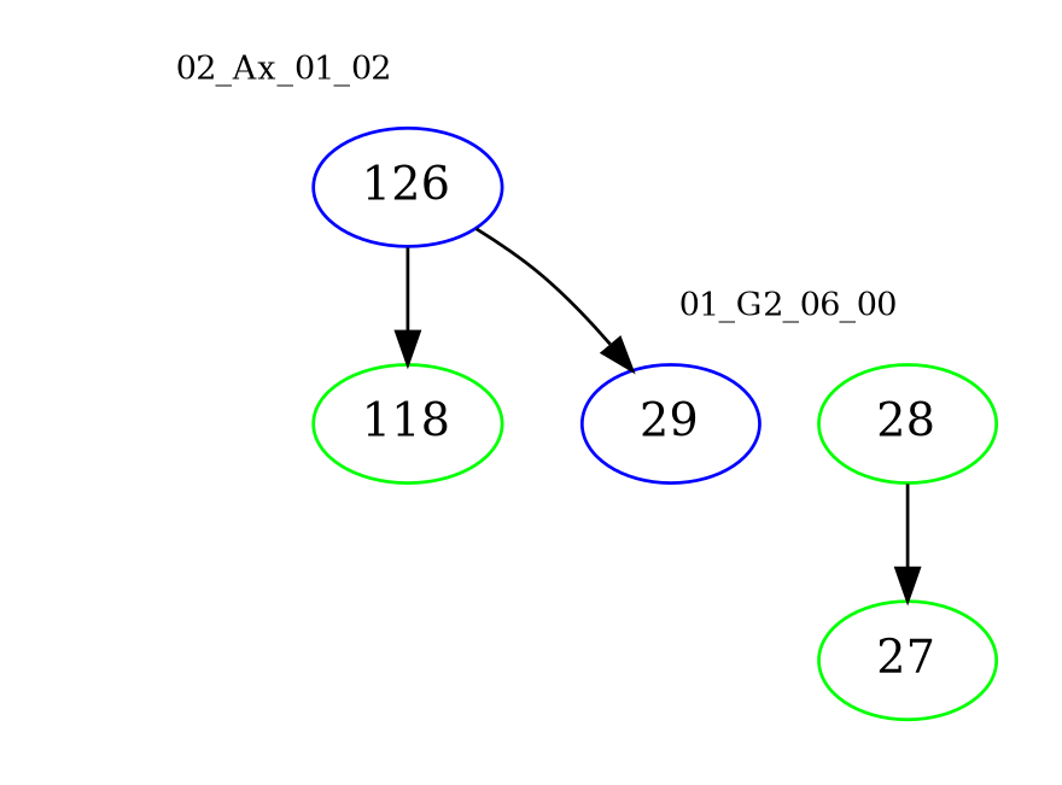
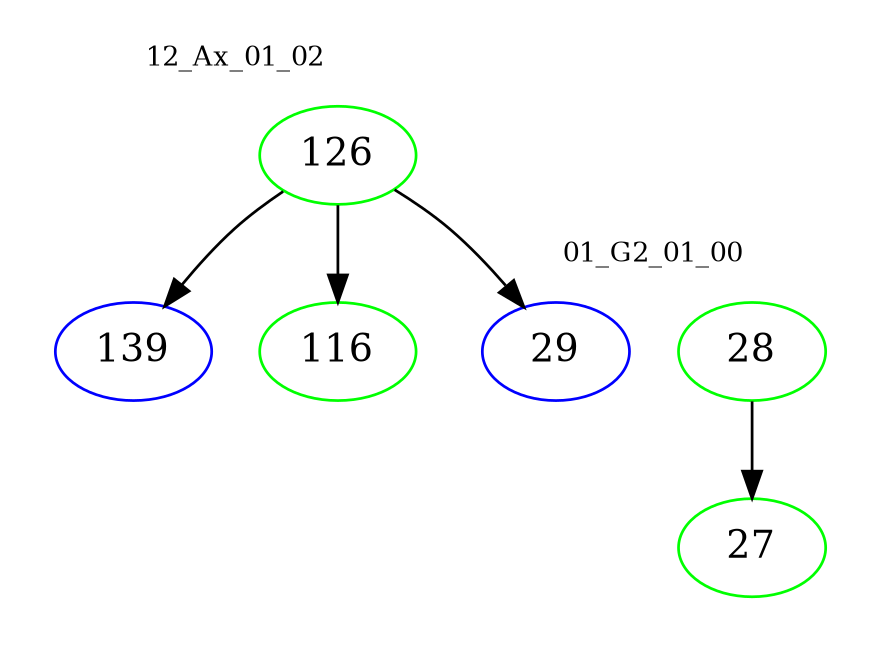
  digraph {
    node [color=blue]
    edge [color=black]
-   n1 [label=126]
-   n3 [color=green label=118]
+   n1 [color=green label=126]
+   n2 [label=139]
+   n3 [color=green label=116]
    n4 [color=green label=28]
    n5 [color=green label=27]
    n6 [label=29]
    subgraph cluster_1 {
      color=white
      fontsize=10
-     label="02_Ax_01_02"
+     label="12_Ax_01_02"
      n1
+     n2
      n3
    }
    subgraph cluster_2 {
      color=white
      fontsize=10
-     label="01_G2_06_00"
+     label="01_G2_01_00"
      n4
      n5
      n6
    }
+   n1 -> n2
    n1 -> n3
    n1 -> n6
    n4 -> n5
  }
